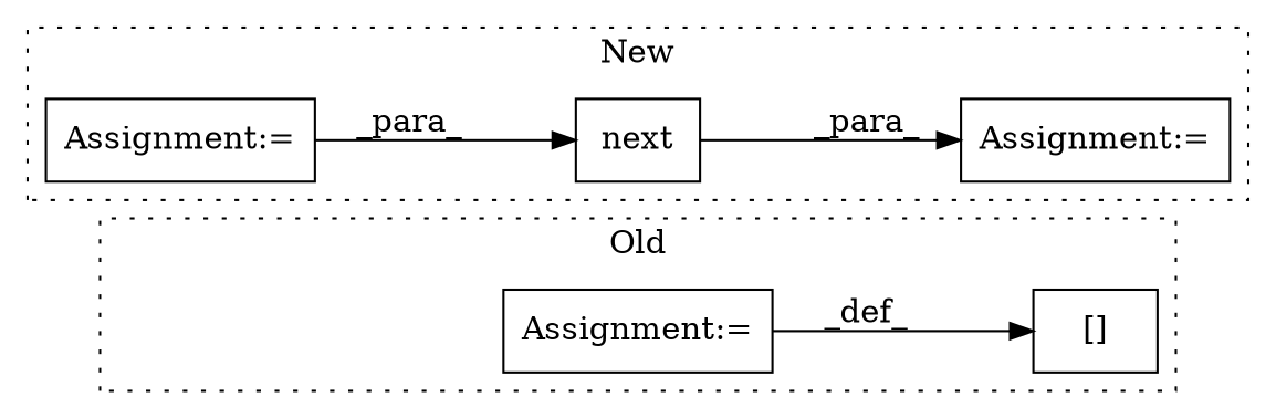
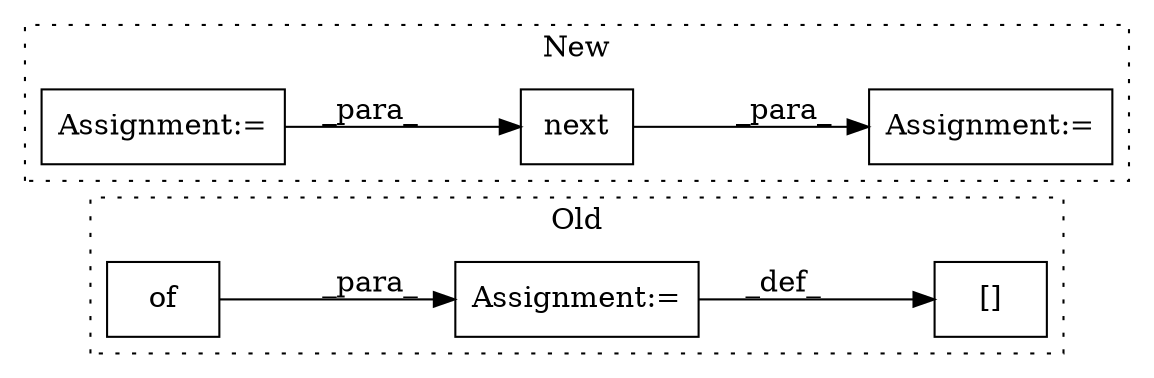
  digraph {
    rankdir=LR
    node [a=7 l=1 shape=box]
+   n1 [a=32 l=4 label=of s=2314]
    n2 [label="Assignment:=" s=2642]
    n3 [a=2 l="4,1" label="[]" s="2628,2641"]
    n4 [a=32 l="5,1" label=next s="3105,3124"]
    n5 [label="Assignment:=" s=3104]
    n6 [label="Assignment:=" s=2826]
    subgraph cluster_1 {
      label=Old
      style=dotted
+     n1
      n2
      n3
    }
    subgraph cluster_2 {
      label=New
      style=dotted
      n4
      n5
      n6
    }
+   n1 -> n2 [label=_para_]
    n2 -> n3 [label=_def_]
    n4 -> n5 [label=_para_]
    n6 -> n4 [label=_para_]
  }
